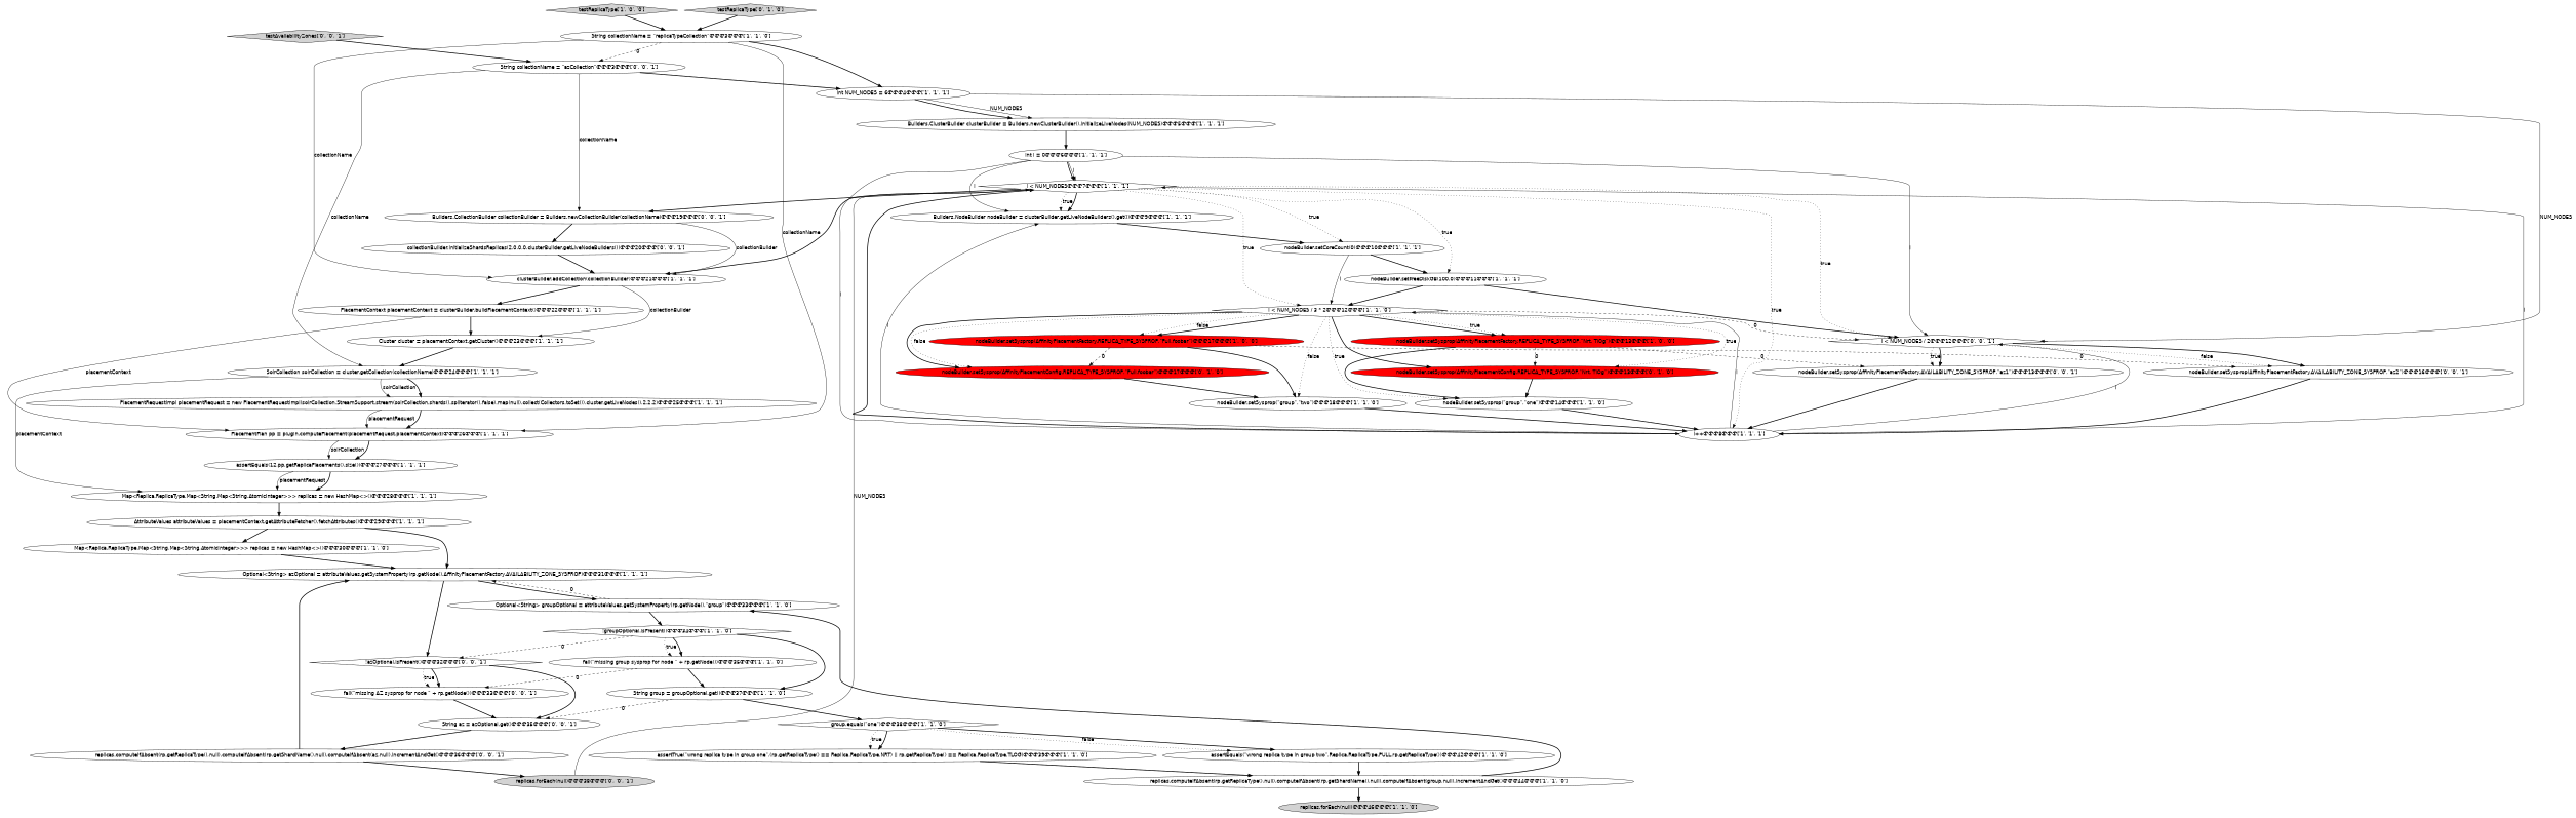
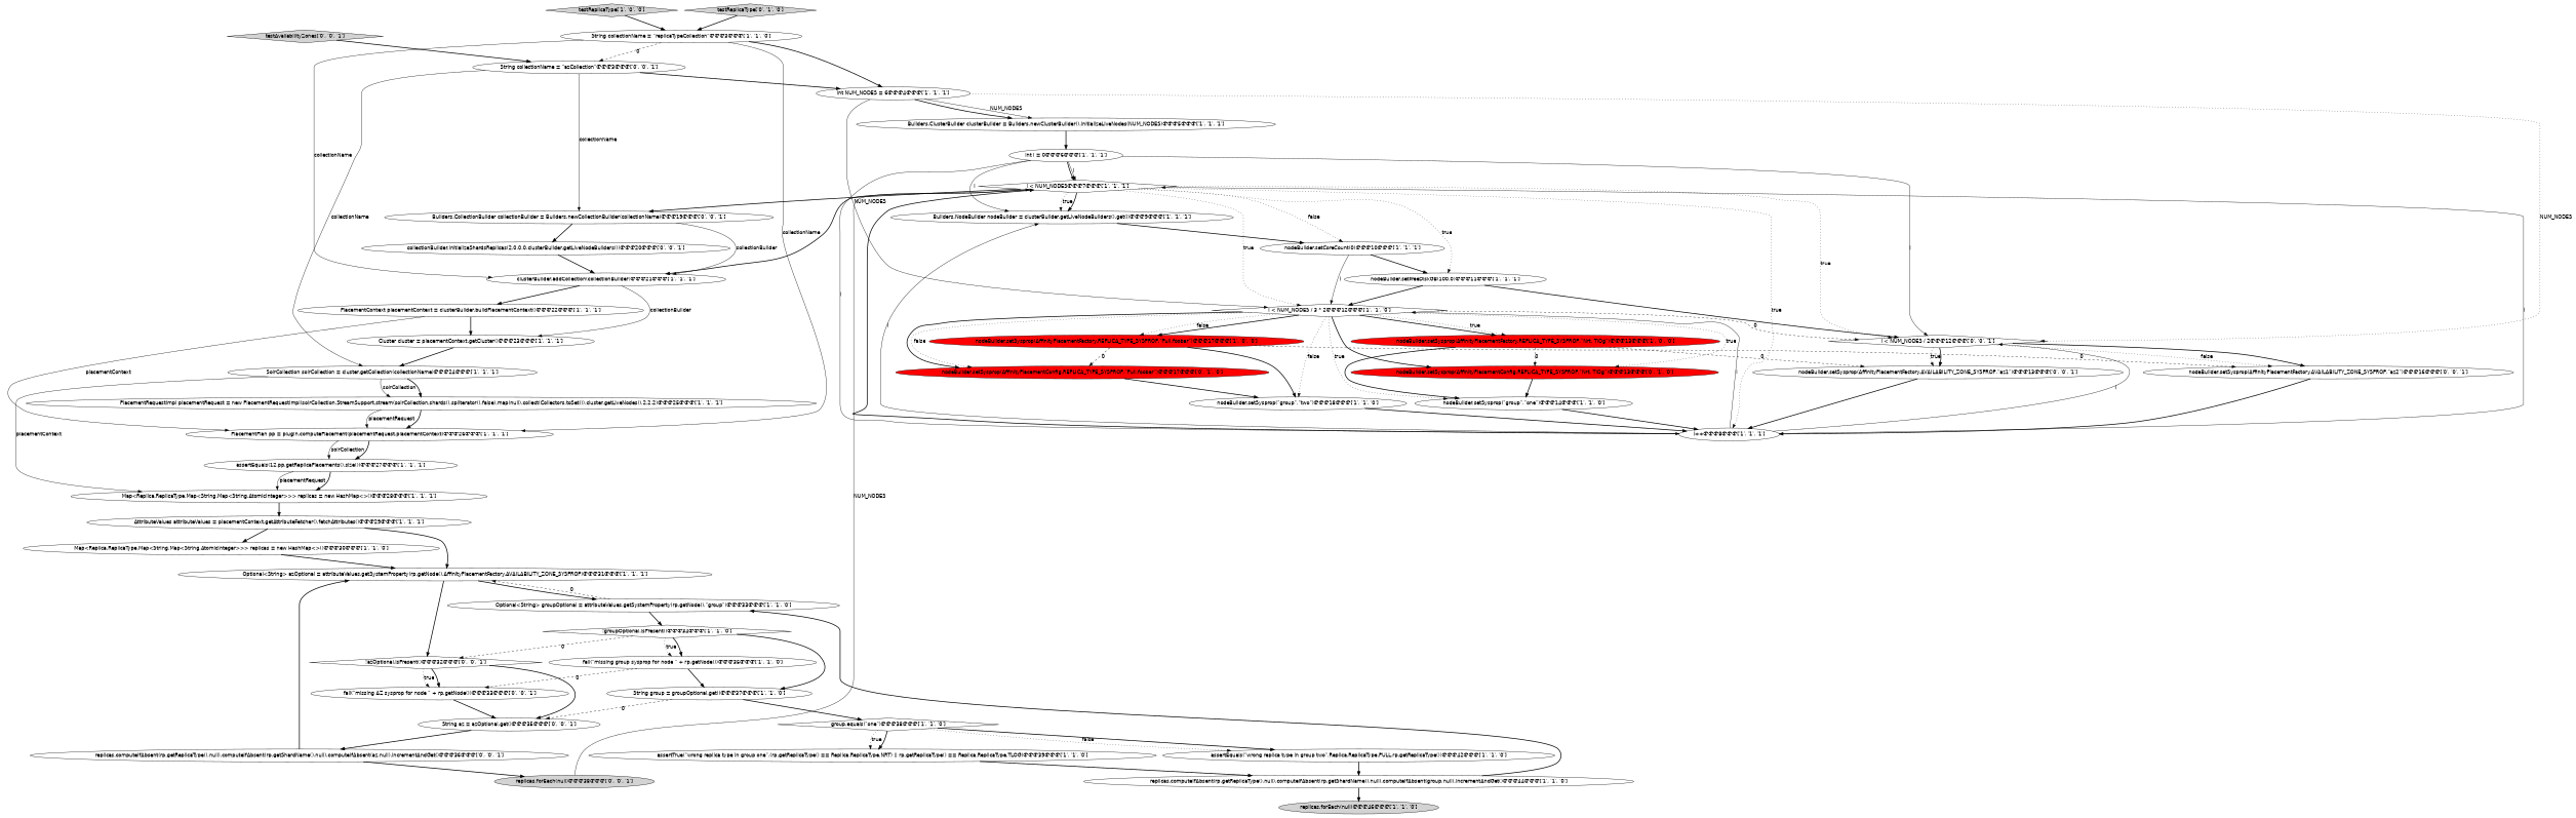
  digraph {
    fontname="DejaVu Sans"
    node [fillcolor=white fontname="DejaVu Sans" shape=ellipse style=filled]
    edge [fontname="DejaVu Sans" style=bold]
    n1 [label="int i = 0@@@6@@@['1', '1', '1']"]
    n2 [label="i < NUM_NODES@@@7@@@['1', '1', '1']" shape=diamond]
    n3 [label="Builders.NodeBuilder nodeBuilder = clusterBuilder.getLiveNodeBuilders().get(i)@@@9@@@['1', '1', '1']"]
    n4 [label="i++@@@8@@@['1', '1', '1']"]
    n5 [label="i < NUM_NODES / 2@@@12@@@['0', '0', '1']" shape=diamond]
    n6 [label="i < NUM_NODES / 3 * 2@@@12@@@['1', '1', '0']" shape=diamond]
    n7 [label="nodeBuilder.setFreeDiskGB(100.0)@@@11@@@['1', '1', '1']"]
    n8 [label="clusterBuilder.addCollection(collectionBuilder)@@@21@@@['1', '1', '1']"]
    n9 [label="nodeBuilder.setCoreCount(0)@@@10@@@['1', '1', '1']"]
    n10 [label="Builders.CollectionBuilder collectionBuilder = Builders.newCollectionBuilder(collectionName)@@@19@@@['0', '0', '1']"]
    n11 [fillcolor=red label="nodeBuilder.setSysprop(AffinityPlacementConfig.REPLICA_TYPE_SYSPROP,\"Nrt, TlOg\")@@@13@@@['0', '1', '0']"]
    n12 [label="nodeBuilder.setSysprop(\"group\",\"one\")@@@14@@@['1', '1', '0']"]
    n13 [fillcolor=red label="nodeBuilder.setSysprop(AffinityPlacementFactory.REPLICA_TYPE_SYSPROP,\"Nrt, TlOg\")@@@13@@@['1', '0', '0']"]
    n14 [fillcolor=red label="nodeBuilder.setSysprop(AffinityPlacementFactory.REPLICA_TYPE_SYSPROP,\"Pull,foobar\")@@@17@@@['1', '0', '0']"]
    n15 [label="nodeBuilder.setSysprop(\"group\",\"two\")@@@18@@@['1', '1', '0']"]
    n16 [fillcolor=red label="nodeBuilder.setSysprop(AffinityPlacementConfig.REPLICA_TYPE_SYSPROP,\"Pull,foobar\")@@@17@@@['0', '1', '0']"]
    n17 [label="nodeBuilder.setSysprop(AffinityPlacementFactory.AVAILABILITY_ZONE_SYSPROP,\"az2\")@@@16@@@['0', '0', '1']"]
    n18 [label="nodeBuilder.setSysprop(AffinityPlacementFactory.AVAILABILITY_ZONE_SYSPROP,\"az1\")@@@13@@@['0', '0', '1']"]
    n19 [label="int NUM_NODES = 6@@@4@@@['1', '1', '1']"]
    n20 [label="Builders.ClusterBuilder clusterBuilder = Builders.newClusterBuilder().initializeLiveNodes(NUM_NODES)@@@5@@@['1', '1', '1']"]
    n21 [fillcolor=lightgray label="testReplicaType['1', '0', '0']" shape=diamond]
    n22 [label="String collectionName = \"replicaTypeCollection\"@@@3@@@['1', '1', '0']"]
    n23 [label="PlacementPlan pp = plugin.computePlacement(placementRequest,placementContext)@@@26@@@['1', '1', '1']"]
    n24 [label="String collectionName = \"azCollection\"@@@3@@@['0', '0', '1']"]
    n25 [label="assertEquals(12,pp.getReplicaPlacements().size())@@@27@@@['1', '1', '1']"]
    n26 [label="Map<Replica.ReplicaType,Map<String,Map<String,AtomicInteger>>> replicas = new HashMap<>()@@@28@@@['1', '1', '1']"]
    n27 [label="PlacementContext placementContext = clusterBuilder.buildPlacementContext()@@@22@@@['1', '1', '1']"]
    n28 [label="Cluster cluster = placementContext.getCluster()@@@23@@@['1', '1', '1']"]
    n29 [label="collectionBuilder.initializeShardsReplicas(2,0,0,0,clusterBuilder.getLiveNodeBuilders())@@@20@@@['0', '0', '1']"]
    n30 [label="Optional<String> azOptional = attributeValues.getSystemProperty(rp.getNode(),AffinityPlacementFactory.AVAILABILITY_ZONE_SYSPROP)@@@31@@@['1', '1', '1']"]
    n31 [label="Optional<String> groupOptional = attributeValues.getSystemProperty(rp.getNode(),\"group\")@@@33@@@['1', '1', '0']"]
    n32 [label="!azOptional.isPresent()@@@32@@@['0', '0', '1']" shape=diamond]
    n33 [label="!groupOptional.isPresent()@@@34@@@['1', '1', '0']" shape=diamond]
    n34 [label="String az = azOptional.get()@@@35@@@['0', '0', '1']"]
    n35 [label="fail(\"missing AZ sysprop for node \" + rp.getNode())@@@33@@@['0', '0', '1']"]
    n36 [fillcolor=lightgray label="replicas.forEach(null)@@@46@@@['1', '1', '0']"]
    n37 [fillcolor=lightgray label="testReplicaType['0', '1', '0']" shape=diamond]
    n38 [label="SolrCollection solrCollection = cluster.getCollection(collectionName)@@@24@@@['1', '1', '1']"]
    n39 [label="assertTrue(\"wrong replica type in group one\",(rp.getReplicaType() == Replica.ReplicaType.NRT) || rp.getReplicaType() == Replica.ReplicaType.TLOG)@@@39@@@['1', '1', '0']"]
    n40 [label="replicas.computeIfAbsent(rp.getReplicaType(),null).computeIfAbsent(rp.getShardName(),null).computeIfAbsent(group,null).incrementAndGet()@@@44@@@['1', '1', '0']"]
    n41 [label="PlacementRequestImpl placementRequest = new PlacementRequestImpl(solrCollection,StreamSupport.stream(solrCollection.shards().spliterator(),false).map(null).collect(Collectors.toSet()),cluster.getLiveNodes(),2,2,2)@@@25@@@['1', '1', '1']"]
    n42 [label="AttributeValues attributeValues = placementContext.getAttributeFetcher().fetchAttributes()@@@29@@@['1', '1', '1']"]
    n43 [label="Map<Replica.ReplicaType,Map<String,Map<String,AtomicInteger>>> replicas = new HashMap<>()@@@30@@@['1', '1', '0']"]
    n44 [fillcolor=lightgray label="testAvailabilityZones['0', '0', '1']" shape=diamond]
    n45 [label="String group = groupOptional.get()@@@37@@@['1', '1', '0']"]
    n46 [label="fail(\"missing group sysprop for node \" + rp.getNode())@@@35@@@['1', '1', '0']"]
    n47 [label="group.equals(\"one\")@@@38@@@['1', '1', '0']" shape=diamond]
    n48 [label="assertEquals(\"wrong replica type in group two\",Replica.ReplicaType.PULL,rp.getReplicaType())@@@42@@@['1', '1', '0']"]
    n49 [label="replicas.computeIfAbsent(rp.getReplicaType(),null).computeIfAbsent(rp.getShardName(),null).computeIfAbsent(az,null).incrementAndGet()@@@36@@@['0', '0', '1']"]
    n50 [fillcolor=lightgray label="replicas.forEach(null)@@@38@@@['0', '0', '1']"]
    n1 -> n2 [label=i style=solid]
    n1 -> n2
    n1 -> n3 [label=i style=solid]
    n1 -> n4 [label=i style=solid]
    n1 -> n5 [label=i style=solid]
    n2 -> n3 [label=true style=dotted]
    n2 -> n3
    n2 -> n4 [label=true style=dotted]
    n2 -> n5 [label=true style=dotted]
    n2 -> n6 [label=true style=dotted]
    n2 -> n7 [label=true style=dotted]
    n2 -> n8
-   n2 -> n9 [label=true style=dotted]
+   n2 -> n9 [label=false style=dotted]
    n2 -> n10
    n3 -> n9
    n4 -> n2 [label=i style=solid]
    n4 -> n2
    n4 -> n3 [label=i style=solid]
    n4 -> n5 [label=i style=solid]
    n4 -> n6 [label=i style=solid]
    n5 -> n17
    n5 -> n17 [label=false style=dotted]
    n5 -> n18 [label=true style=dotted]
    n5 -> n18
    n6 -> n5 [label=0 style=dashed]
    n6 -> n11 [label=true style=dotted]
    n6 -> n11
    n6 -> n12 [label=true style=dotted]
    n6 -> n13
    n6 -> n13 [label=true style=dotted]
    n6 -> n14
    n6 -> n14 [label=false style=dotted]
    n6 -> n15 [label=false style=dotted]
    n6 -> n16 [label=false style=dotted]
    n6 -> n16
    n7 -> n5
    n7 -> n6
    n8 -> n27
    n8 -> n28 [label=collectionBuilder style=solid]
    n9 -> n6 [label=i style=solid]
    n9 -> n7
    n10 -> n8 [label=collectionBuilder style=solid]
    n10 -> n29
    n11 -> n12
    n12 -> n4
    n13 -> n11 [label=0 style=dashed]
    n13 -> n12
    n13 -> n18 [label=0 style=dashed]
    n14 -> n15
    n14 -> n16 [label=0 style=dashed]
    n14 -> n17 [label=0 style=dashed]
    n15 -> n4
    n16 -> n15
    n17 -> n4
    n18 -> n4
-   n19 -> n5 [label=NUM_NODES style=solid]
+   n19 -> n5 [label=NUM_NODES style=dotted]
+   n19 -> n6 [label=NUM_NODES style=solid]
    n19 -> n20 [label=NUM_NODES style=solid]
    n19 -> n20
    n20 -> n1
    n21 -> n22
    n22 -> n8 [label=collectionName style=solid]
    n22 -> n19
    n22 -> n23 [label=collectionName style=solid]
    n22 -> n24 [label=0 style=dashed]
    n23 -> n25 [label=solrCollection style=solid]
    n23 -> n25
    n24 -> n10 [label=collectionName style=solid]
    n24 -> n19
    n24 -> n38 [label=collectionName style=solid]
    n25 -> n26 [label=placementRequest style=solid]
    n25 -> n26
    n26 -> n42
    n27 -> n23 [label=placementContext style=solid]
    n27 -> n28
    n28 -> n38
    n29 -> n8
    n30 -> n31
    n30 -> n32
    n31 -> n30 [label=0 style=dashed]
    n31 -> n33
    n32 -> n34
    n32 -> n35
    n32 -> n35 [label=true style=dotted]
    n33 -> n32 [label=0 style=dashed]
    n33 -> n45
    n33 -> n46
    n33 -> n46 [label=true style=dotted]
    n34 -> n49
    n35 -> n34
    n37 -> n22
    n38 -> n26 [label=placementContext style=solid]
    n38 -> n41 [label=solrCollection style=solid]
    n38 -> n41
    n39 -> n40
    n40 -> n31
    n40 -> n36
    n41 -> n23
    n41 -> n23 [label=placementRequest style=solid]
    n42 -> n30
    n42 -> n43
    n43 -> n30
    n44 -> n24
    n45 -> n34 [label=0 style=dashed]
    n45 -> n47
    n46 -> n35 [label=0 style=dashed]
    n46 -> n45
    n47 -> n39
    n47 -> n39 [label=true style=dotted]
    n47 -> n48
    n47 -> n48 [label=false style=dotted]
    n48 -> n40
    n49 -> n30
    n49 -> n50
    n50 -> n2 [label=NUM_NODES style=solid]
  }
